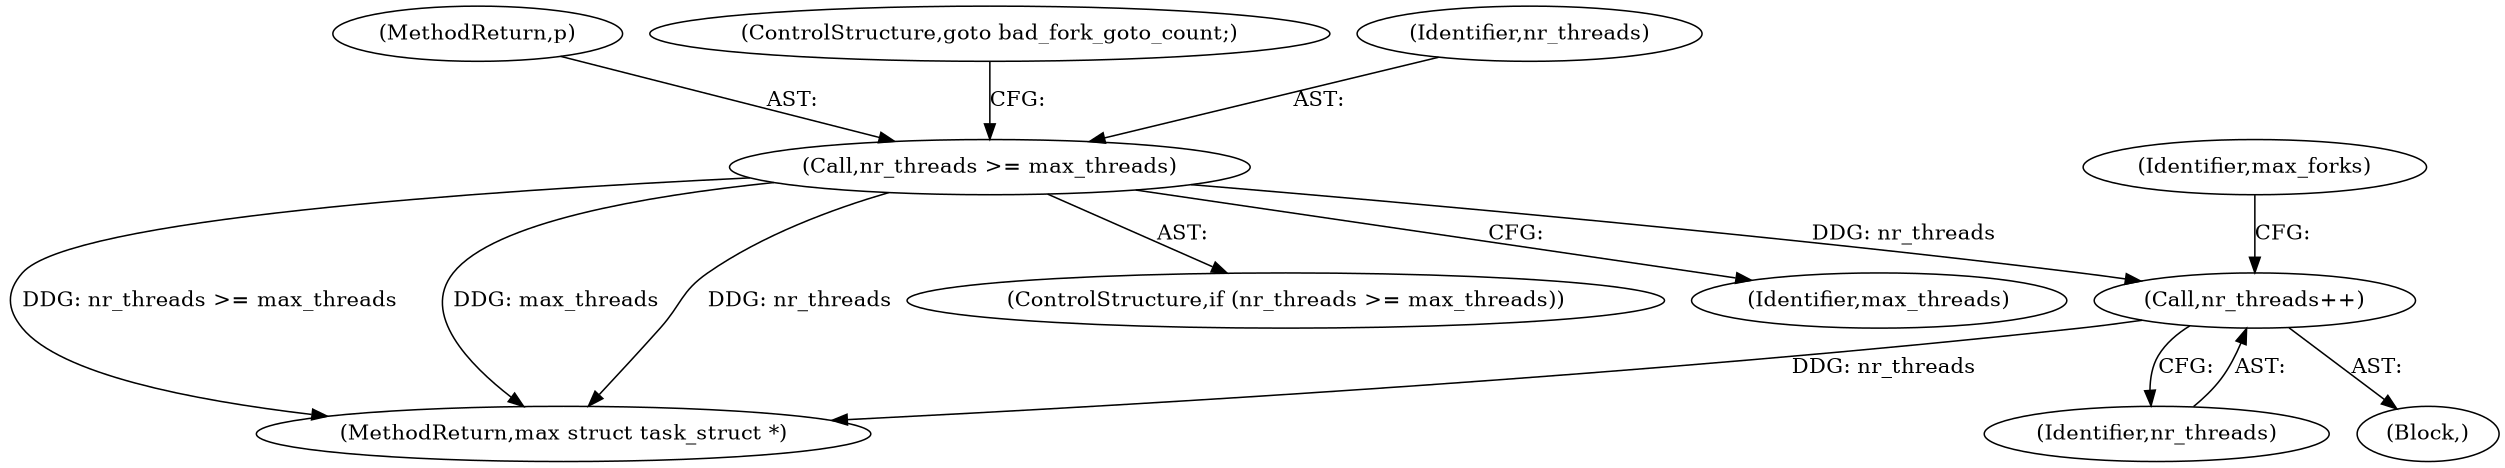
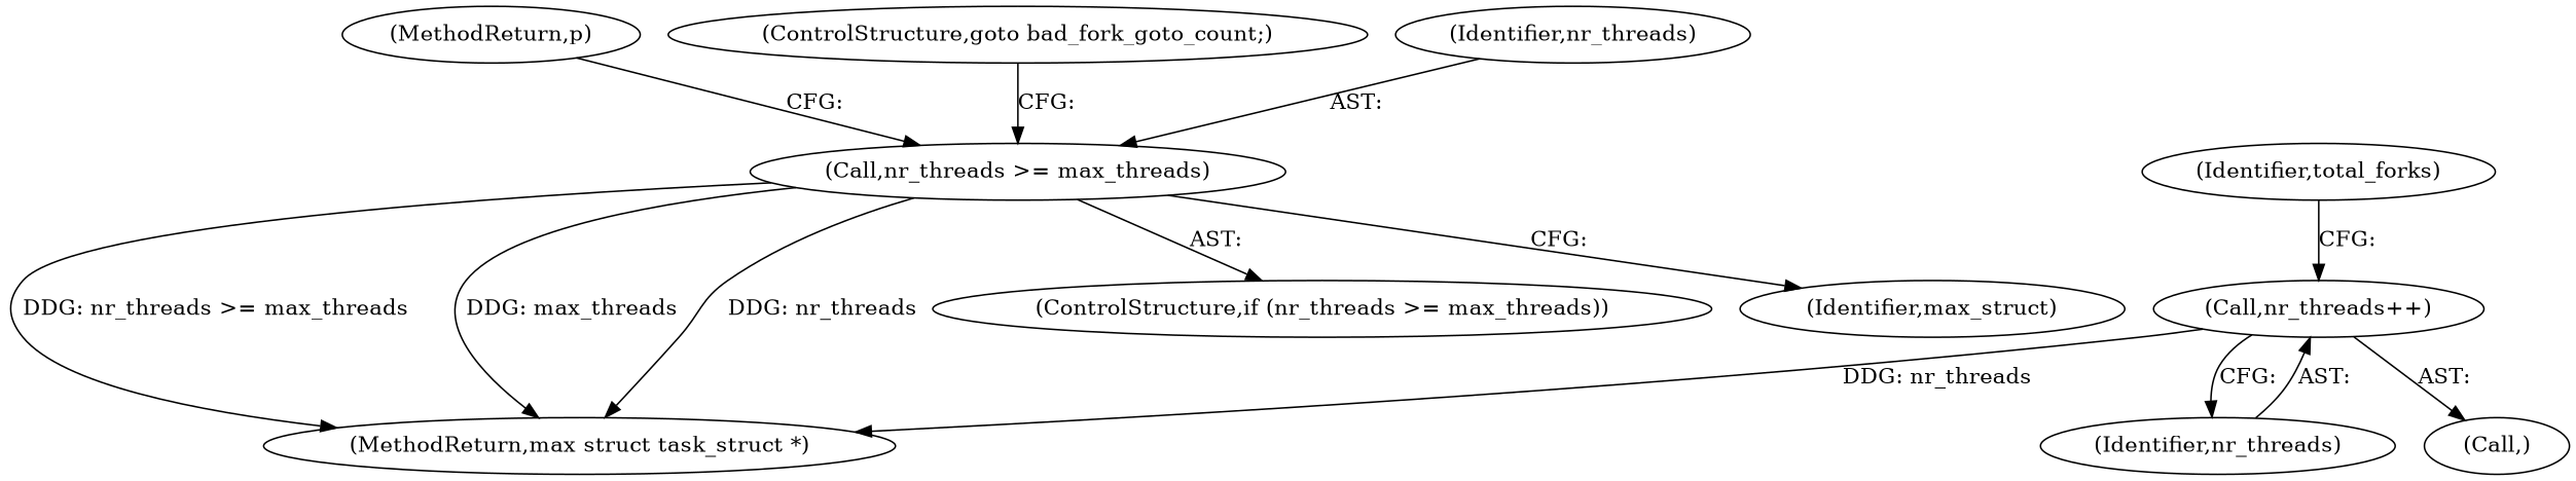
  digraph {
    n1 [label="(Call,nr_threads++)"]
    n2 [label="(Identifier,nr_threads)"]
-   n3 [label="(Block,)"]
+   n3 [label="(Call,)"]
    n4 [label="(MethodReturn,max struct task_struct *)"]
    n5 [label="(Call,nr_threads >= max_threads)"]
    n6 [label="(ControlStructure,if (nr_threads >= max_threads))"]
-   n7 [label="(Identifier,max_threads)"]
+   n7 [label="(Identifier,max_struct)"]
    n8 [label="(MethodReturn,p)"]
-   n9 [label="(Identifier,max_forks)"]
+   n9 [label="(Identifier,total_forks)"]
    n10 [label="(ControlStructure,goto bad_fork_goto_count;)"]
    n11 [label="(Identifier,nr_threads)"]
    n1 -> n2 [label="CFG: "]
    n1 -> n3 [label="AST: "]
    n1 -> n4 [label="DDG: nr_threads"]
    n2 -> n1 [label="AST: "]
-   n5 -> n1 [label="DDG: nr_threads"]
    n5 -> n4 [label="DDG: nr_threads >= max_threads"]
    n5 -> n4 [label="DDG: max_threads"]
    n5 -> n4 [label="DDG: nr_threads"]
    n5 -> n6 [label="AST: "]
    n5 -> n7 [label="CFG: "]
-   n8 -> n5 [label="AST: "]
+   n8 -> n5 [label="CFG: "]
    n9 -> n1 [label="CFG: "]
    n10 -> n5 [label="CFG: "]
    n11 -> n5 [label="AST: "]
  }
